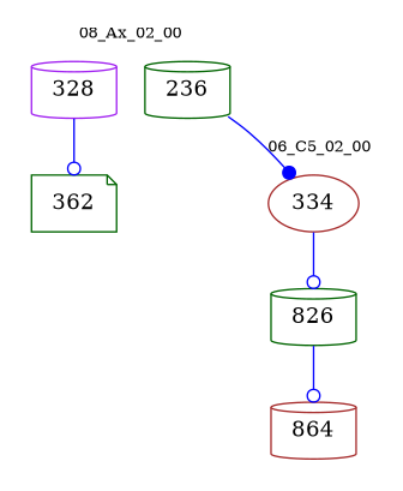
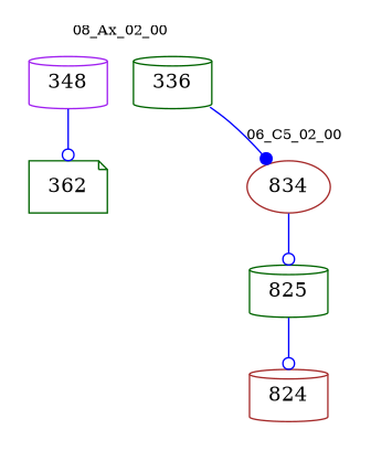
  digraph {
    node [color=darkgreen shape=cylinder]
    edge [arrowhead=odot color=blue]
-   n1 [label=236]
-   n2 [color=purple label=328]
+   n1 [label=336]
+   n2 [color=purple label=348]
    n3 [label=362 shape=note]
-   n4 [color=brown label=334 shape=ellipse]
-   n5 [label=826]
-   n6 [color=brown label=864]
+   n4 [color=brown label=834 shape=ellipse]
+   n5 [label=825]
+   n6 [color=brown label=824]
    subgraph cluster_1 {
      color=white
      fontsize=10
      label="08_Ax_02_00"
      n1
      n2
      n3
    }
    subgraph cluster_2 {
      color=white
      fontsize=10
      label="06_C5_02_00"
      n4
      n5
      n6
    }
    n1 -> n4 [arrowhead=dot]
    n2 -> n3
    n4 -> n5
    n5 -> n6
  }
